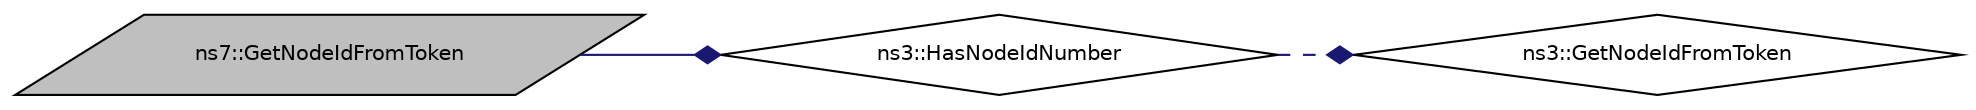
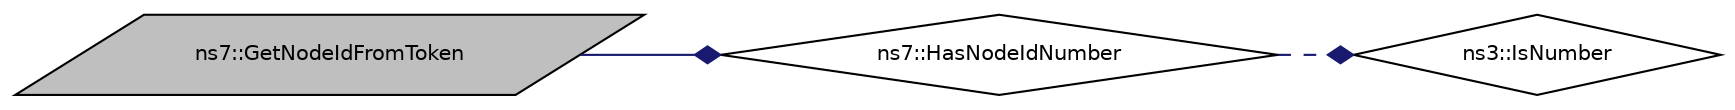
  digraph {
    rankdir=LR
    node [color=black fillcolor=white fontname=Helvetica fontsize=10 shape=diamond style=filled]
    edge [arrowhead=diamond color=midnightblue fontname=Helvetica fontsize=10 labelfontname=Helvetica labelfontsize=10]
    n1 [fillcolor=grey75 fontcolor=black height=0.2 label="ns7::GetNodeIdFromToken" shape=parallelogram width=0.4]
-   n2 [height=0.2 label="ns3::HasNodeIdNumber" width=0.4]
-   n3 [height=0.2 label="ns3::GetNodeIdFromToken" width=0.4]
+   n2 [height=0.2 label="ns7::HasNodeIdNumber" width=0.4]
+   n3 [height=0.2 label="ns3::IsNumber" width=0.4]
    n1 -> n2 [style=solid]
    n2 -> n3 [style=dashed]
  }
